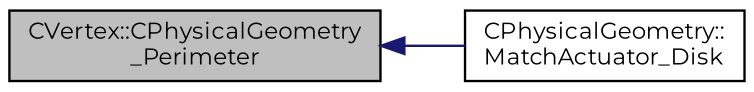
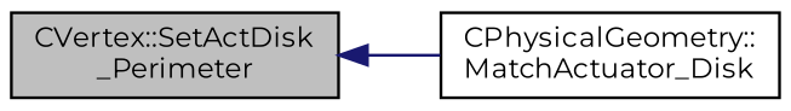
  digraph {
    rankdir=LR
    fontname=Montserrat
    node [color=black fontname=Montserrat fontsize=10 shape=record style=filled]
-   n1 [fillcolor=grey75 fontcolor=black height=0.2 label="CVertex::CPhysicalGeometry\l_Perimeter" width=0.4]
+   n1 [fillcolor=grey75 fontcolor=black height=0.2 label="CVertex::SetActDisk\l_Perimeter" width=0.4]
    n2 [fillcolor=white height=0.2 label="CPhysicalGeometry::\lMatchActuator_Disk" width=0.4]
    n1 -> n2 [color=midnightblue dir=back fontname=Montserrat fontsize=10 labelfontname=Helvetica labelfontsize=10 style=solid]
  }
